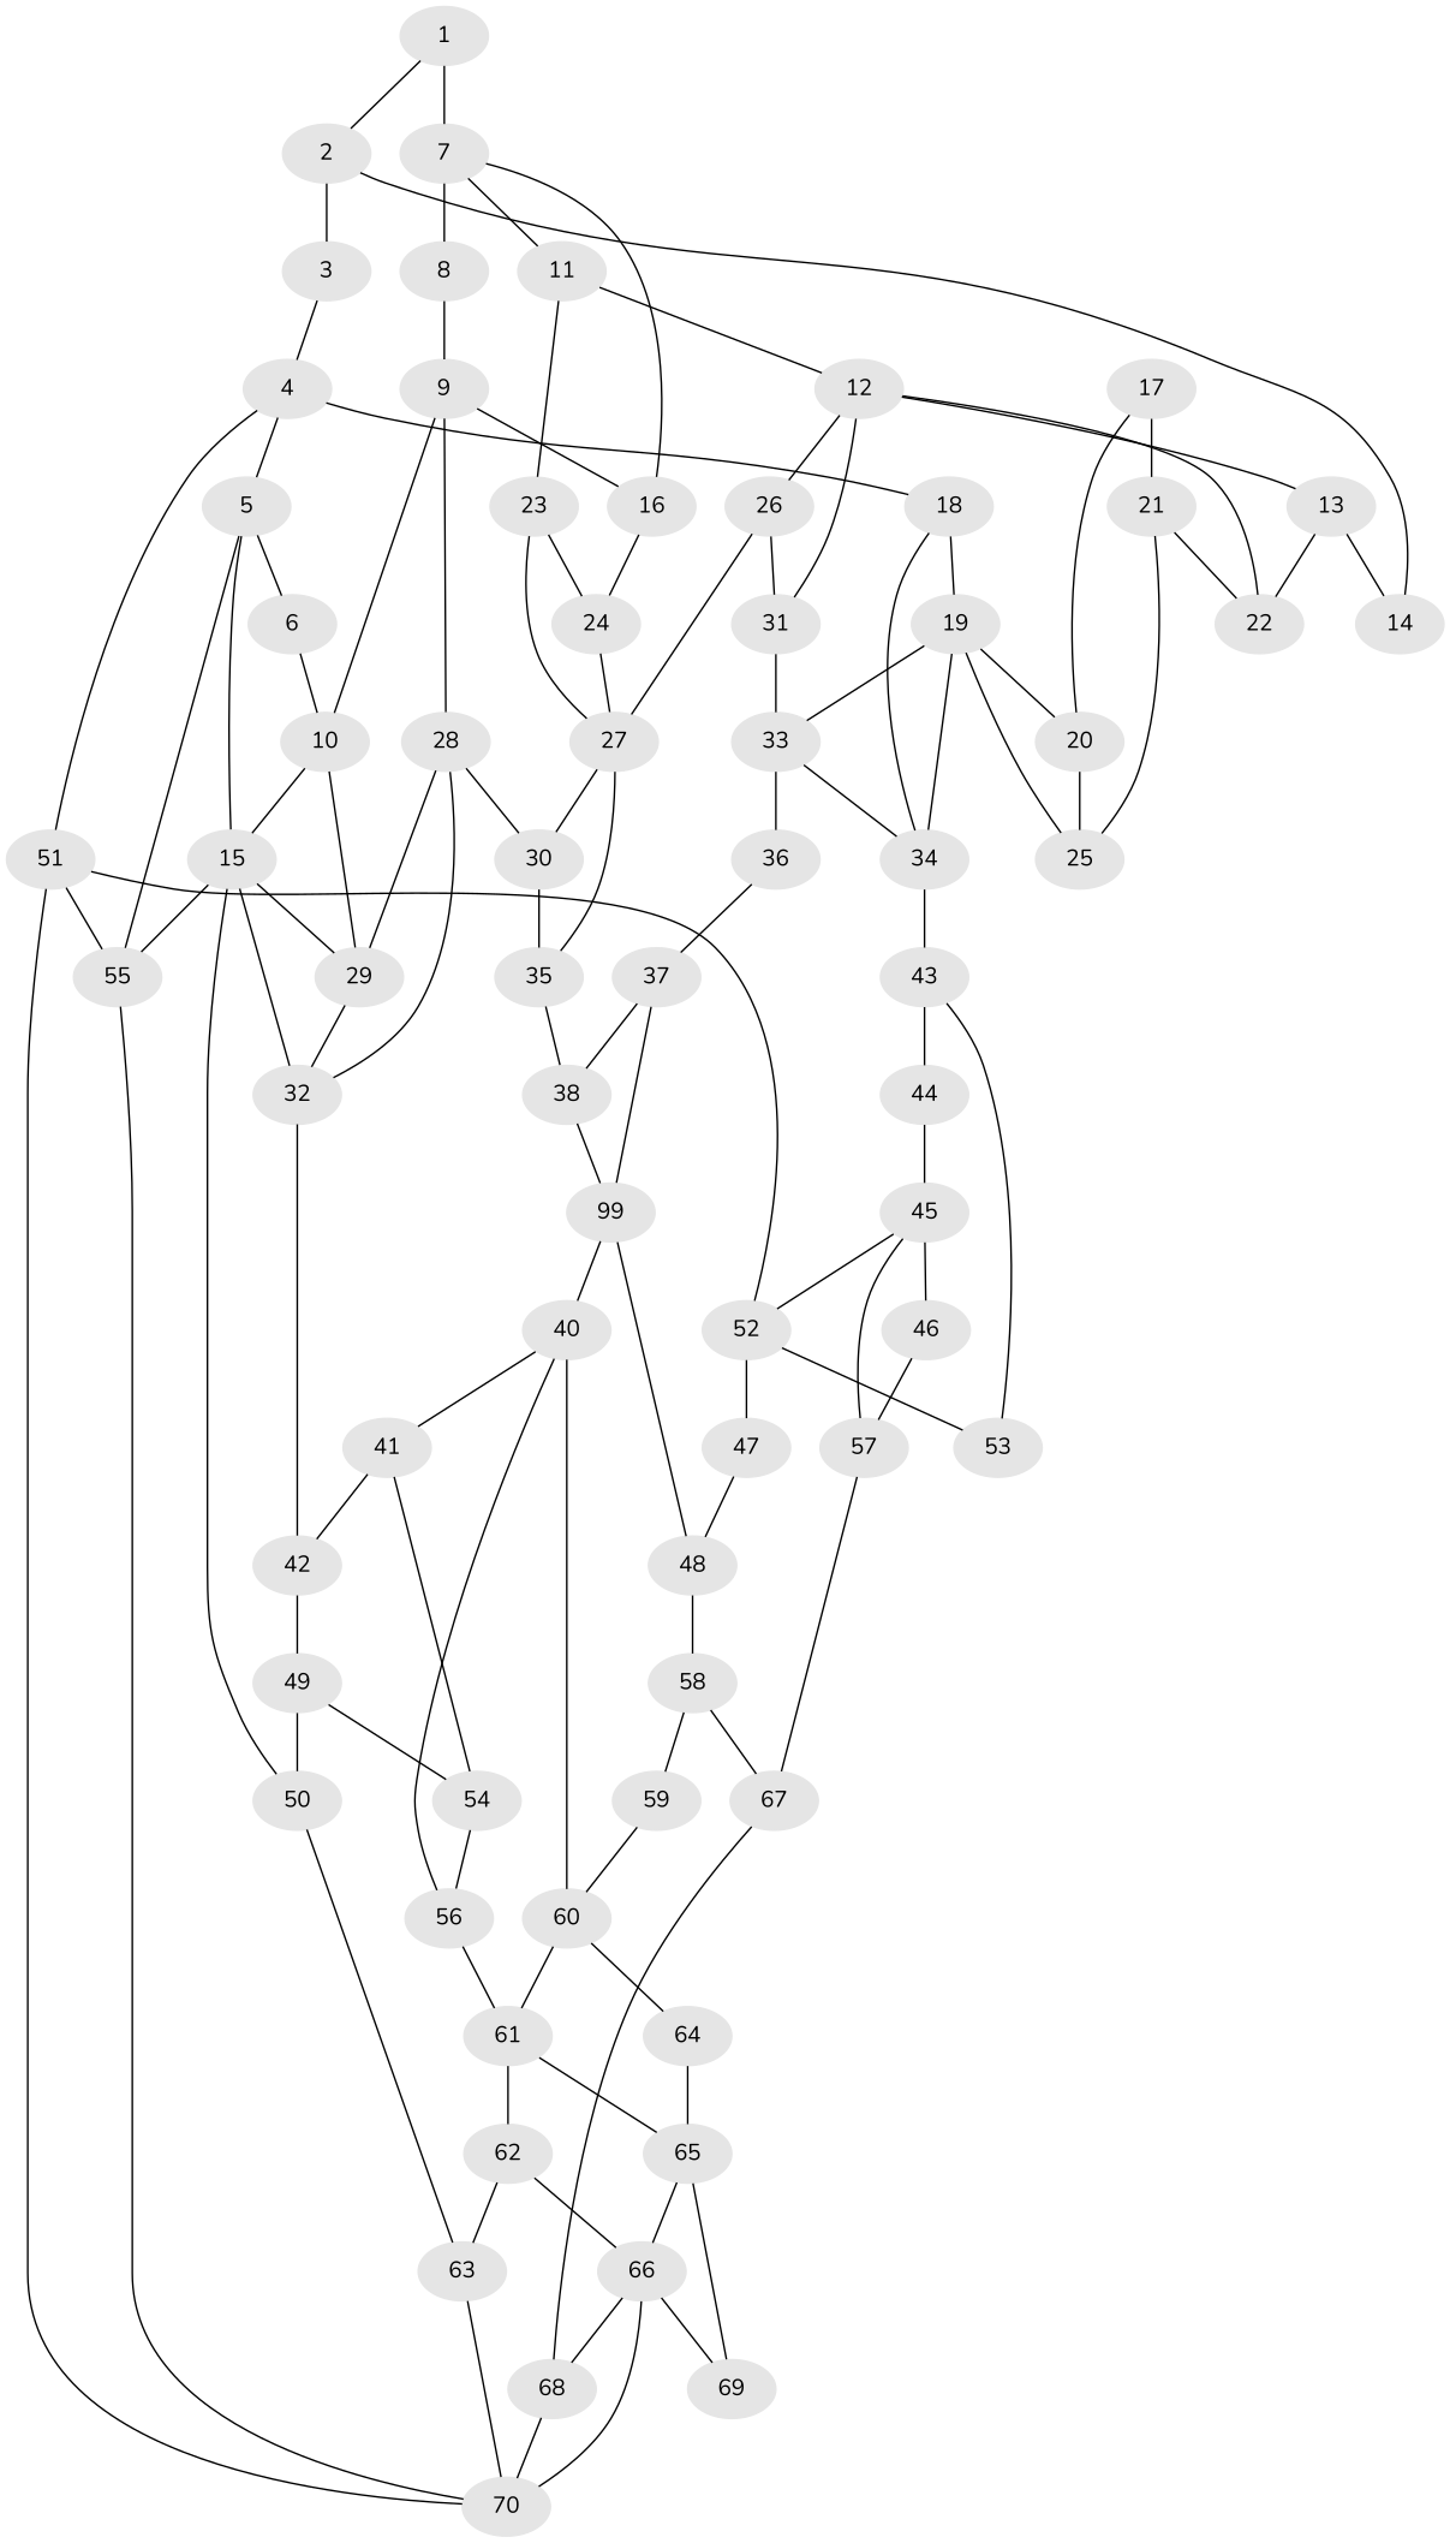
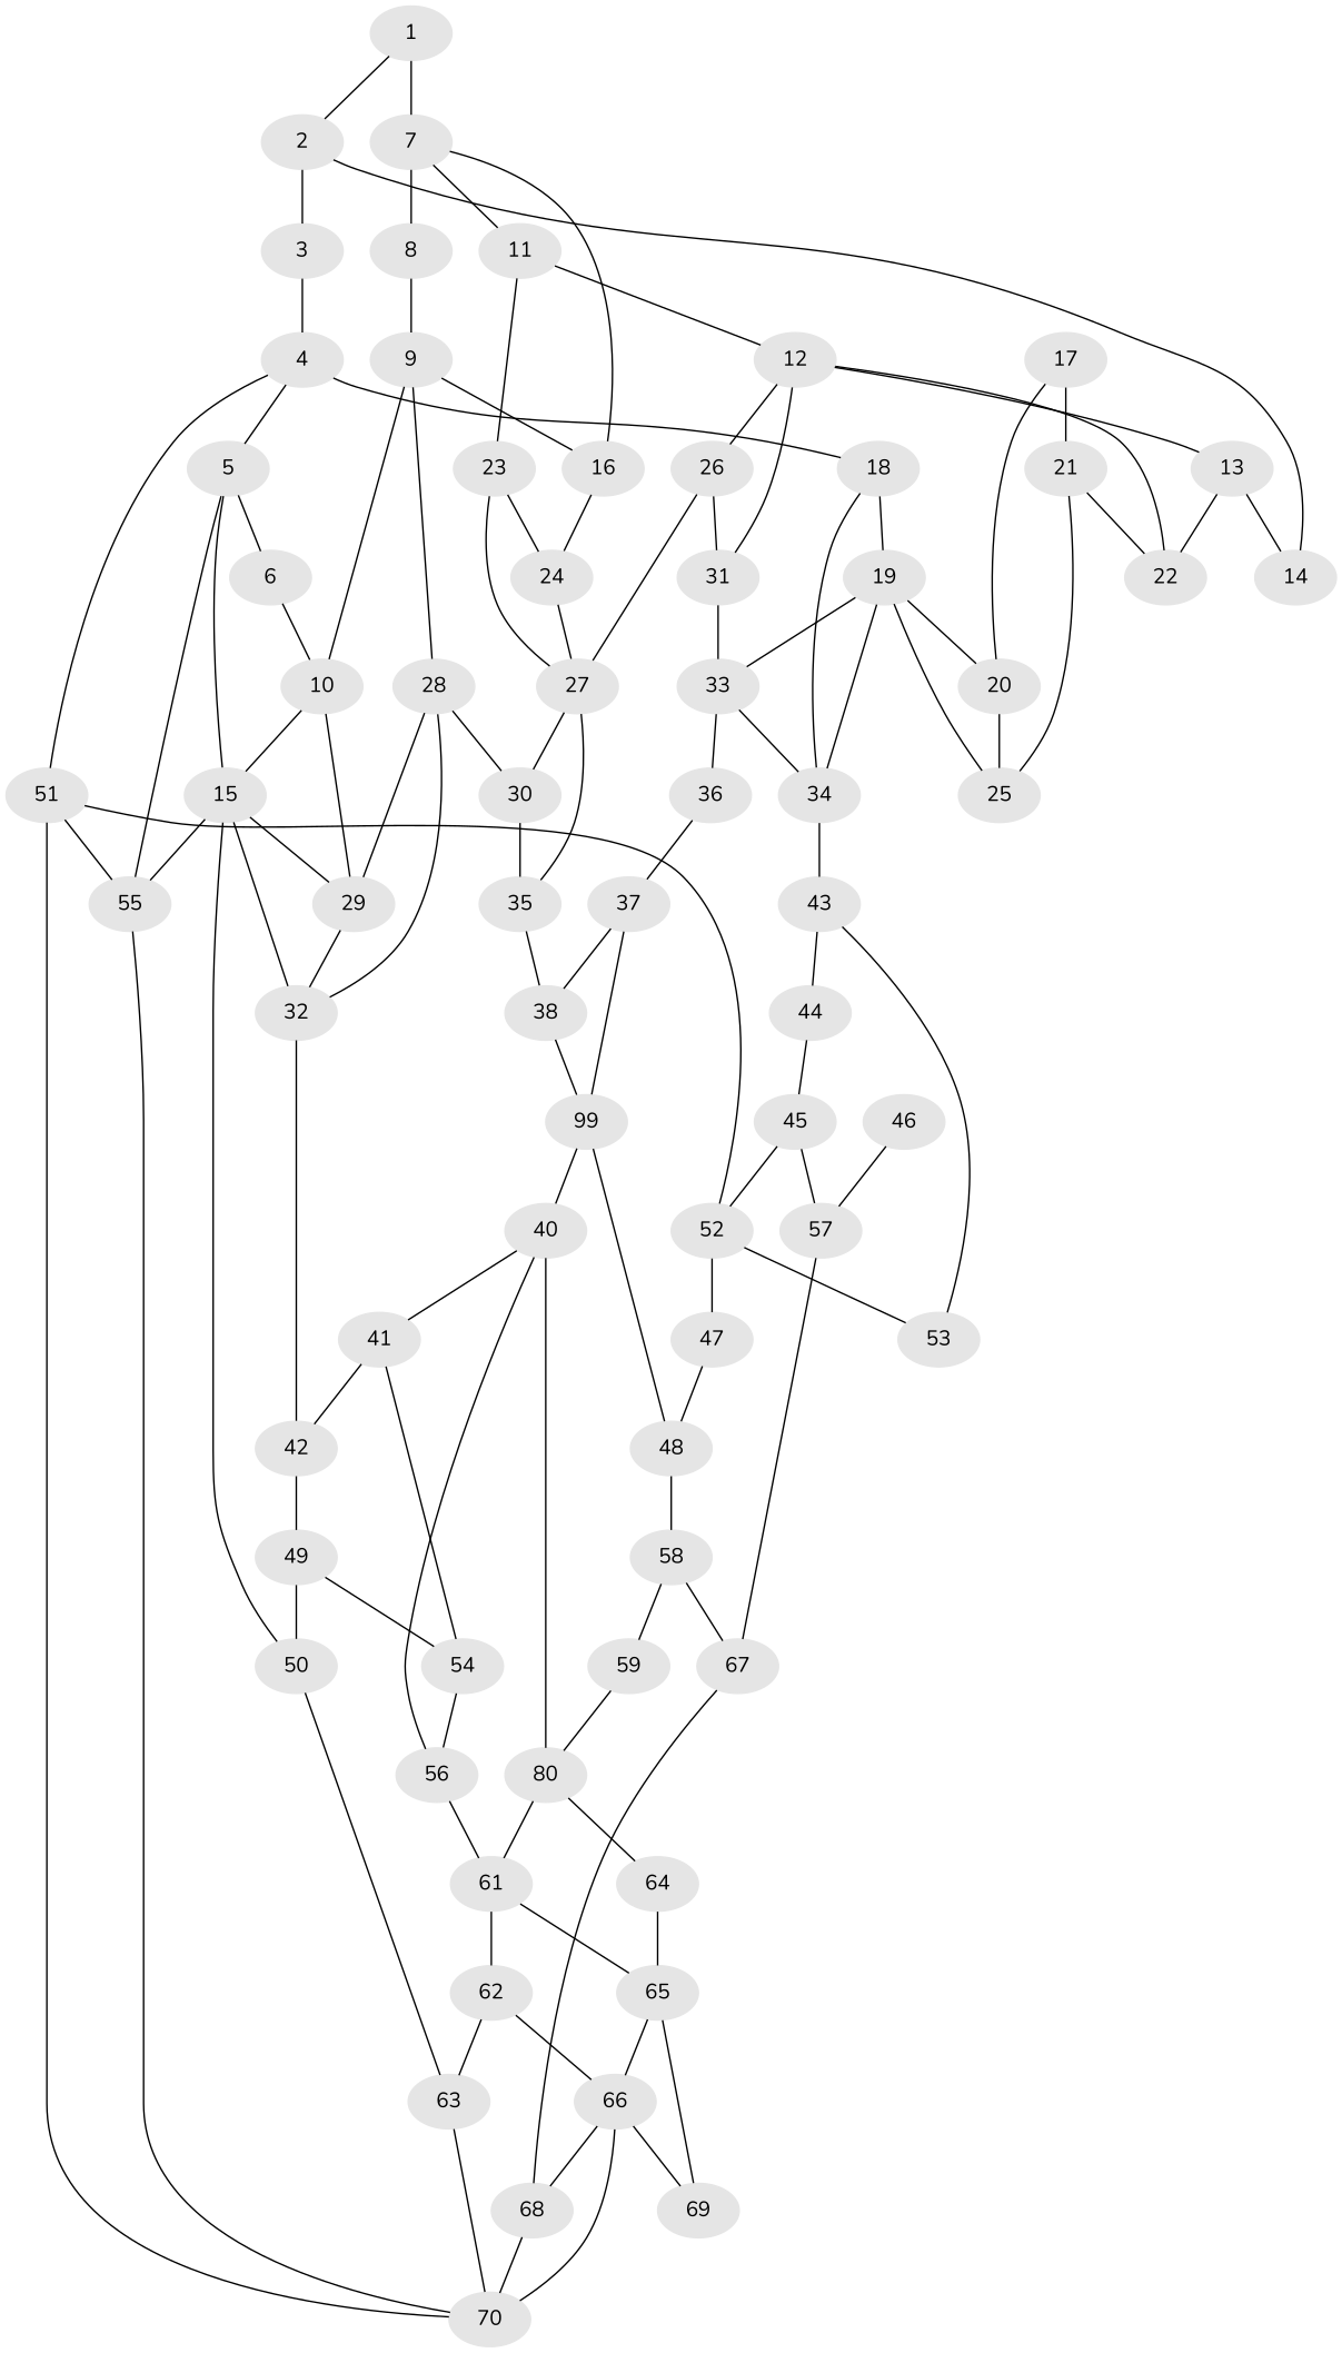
  graph {
    fontname=Nunito
    node [color=gray90 fontname=Nunito style=filled]
    edge [fontname=Nunito weight=1.0]
    1
    2
    7
    3
    14
    8
    11
    16
    4
    5
    18
    51
    6
    15
    55
    19
    34
    52
    70
    10
    29
    32
    50
    9
    12
    23
    24
    28
    30
    13
    22
    26
    31
    27
    33
    17
    20
    21
    42
    63
    25
    43
    36
    35
    38
    49
    37
    44
    53
    n50 [label=99]
    40
    48
    41
    56
-   60
+   60 [label=80]
    58
    54
    61
    64
    45
    46
    57
    47
    67
    59
    62
    65
    68
    66
    69
    1 -- 2
    1 -- 7 [weight=2.0]
    2 -- 3
    2 -- 14
    7 -- 8 [weight=2.0]
    7 -- 11
    7 -- 16
    3 -- 4
    8 -- 9
    11 -- 12
    11 -- 23
    16 -- 24
    4 -- 5
    4 -- 18
    4 -- 51
    5 -- 6
    5 -- 15
    5 -- 55
    18 -- 19
    18 -- 34
    51 -- 55
    51 -- 52
    51 -- 70
    6 -- 10
    15 -- 55
    15 -- 29
    15 -- 32
    15 -- 50
    55 -- 70
    19 -- 34 [weight=2.0]
    19 -- 33
    19 -- 20
    19 -- 25
    34 -- 43 [weight=2.0]
    52 -- 53
    52 -- 47 [weight=4.0]
    10 -- 15
    10 -- 29 [weight=2.0]
    29 -- 32
    32 -- 42 [weight=2.0]
    50 -- 63
    9 -- 16
    9 -- 10 [weight=2.0]
    9 -- 28
    12 -- 13
    12 -- 22
    12 -- 26
    12 -- 31
    23 -- 24
    23 -- 27
    24 -- 27
    28 -- 29
    28 -- 32
    28 -- 30
    30 -- 35
    13 -- 14
    13 -- 22
    26 -- 31 [weight=2.0]
    26 -- 27 [weight=2.0]
    31 -- 33
    27 -- 30
    27 -- 35
    33 -- 34
    33 -- 36 [weight=2.0]
    17 -- 20
    17 -- 21 [weight=2.0]
    20 -- 25
    21 -- 22
    21 -- 25
    42 -- 49 [weight=3.0]
    63 -- 70
    43 -- 44 [weight=2.0]
    43 -- 53
    36 -- 37
    35 -- 38
    38 -- n50
    49 -- 50 [weight=2.0]
    49 -- 54
    37 -- 38
    37 -- n50
    44 -- 45 [weight=2.0]
    n50 -- 40 [weight=2.0]
    n50 -- 48 [weight=2.0]
    40 -- 41
    40 -- 56
    40 -- 60 [weight=2.0]
    48 -- 58
    41 -- 42
    41 -- 54
    56 -- 61
    60 -- 61
    60 -- 64
    58 -- 67
    58 -- 59
    54 -- 56
    61 -- 62
    61 -- 65
    64 -- 65 [weight=2.0]
    45 -- 52
-   45 -- 46
    45 -- 57
    46 -- 57
    57 -- 67
    47 -- 48 [weight=2.0]
    67 -- 68
    59 -- 60 [weight=2.0]
    62 -- 63
    62 -- 66
    65 -- 66
    65 -- 69 [weight=2.0]
    68 -- 70
    66 -- 70 [weight=2.0]
    66 -- 68
    66 -- 69
  }
